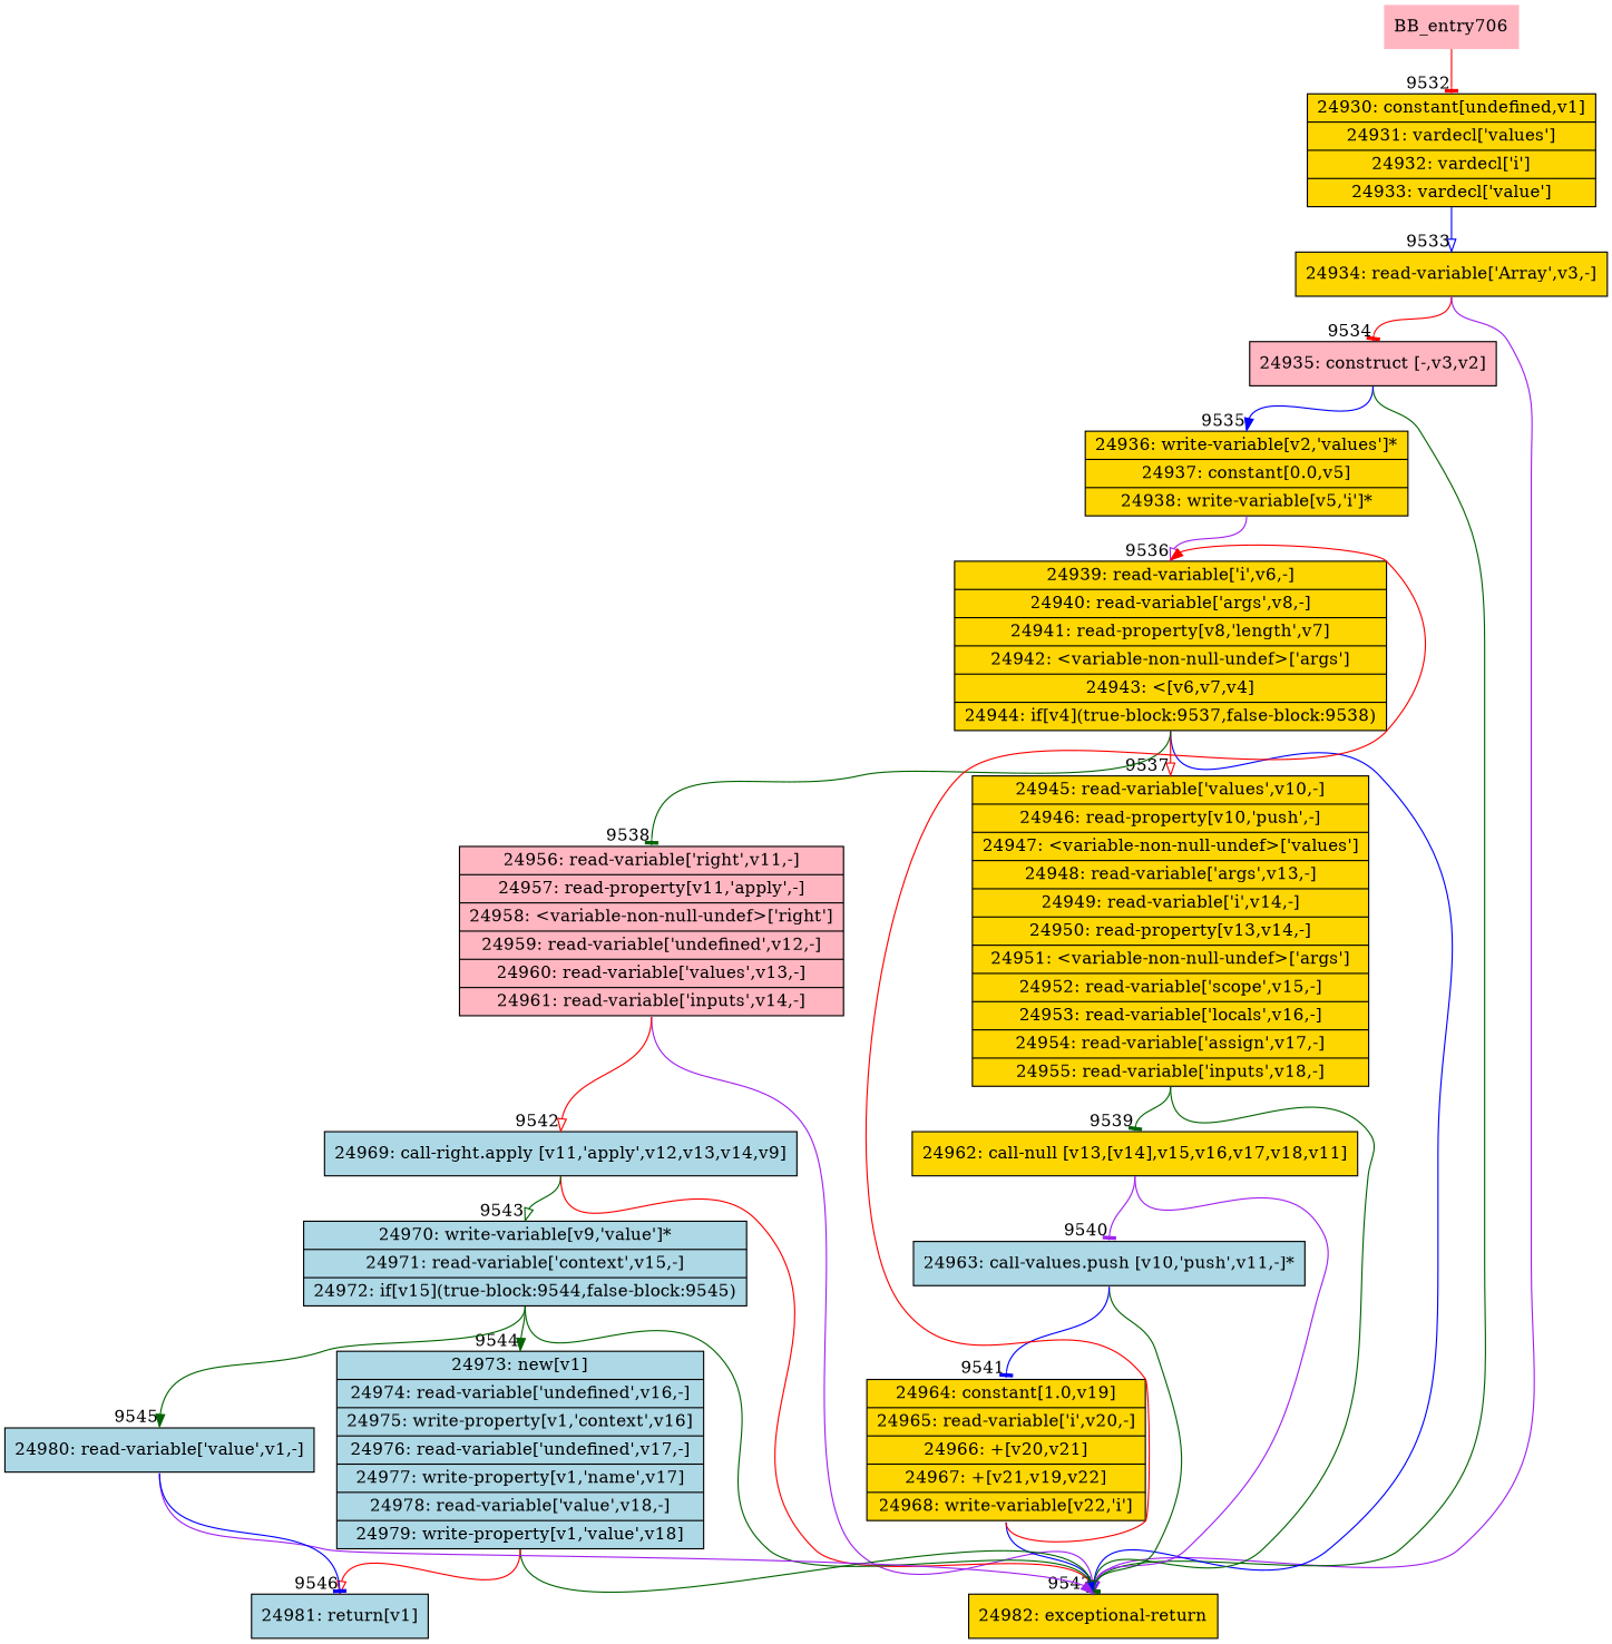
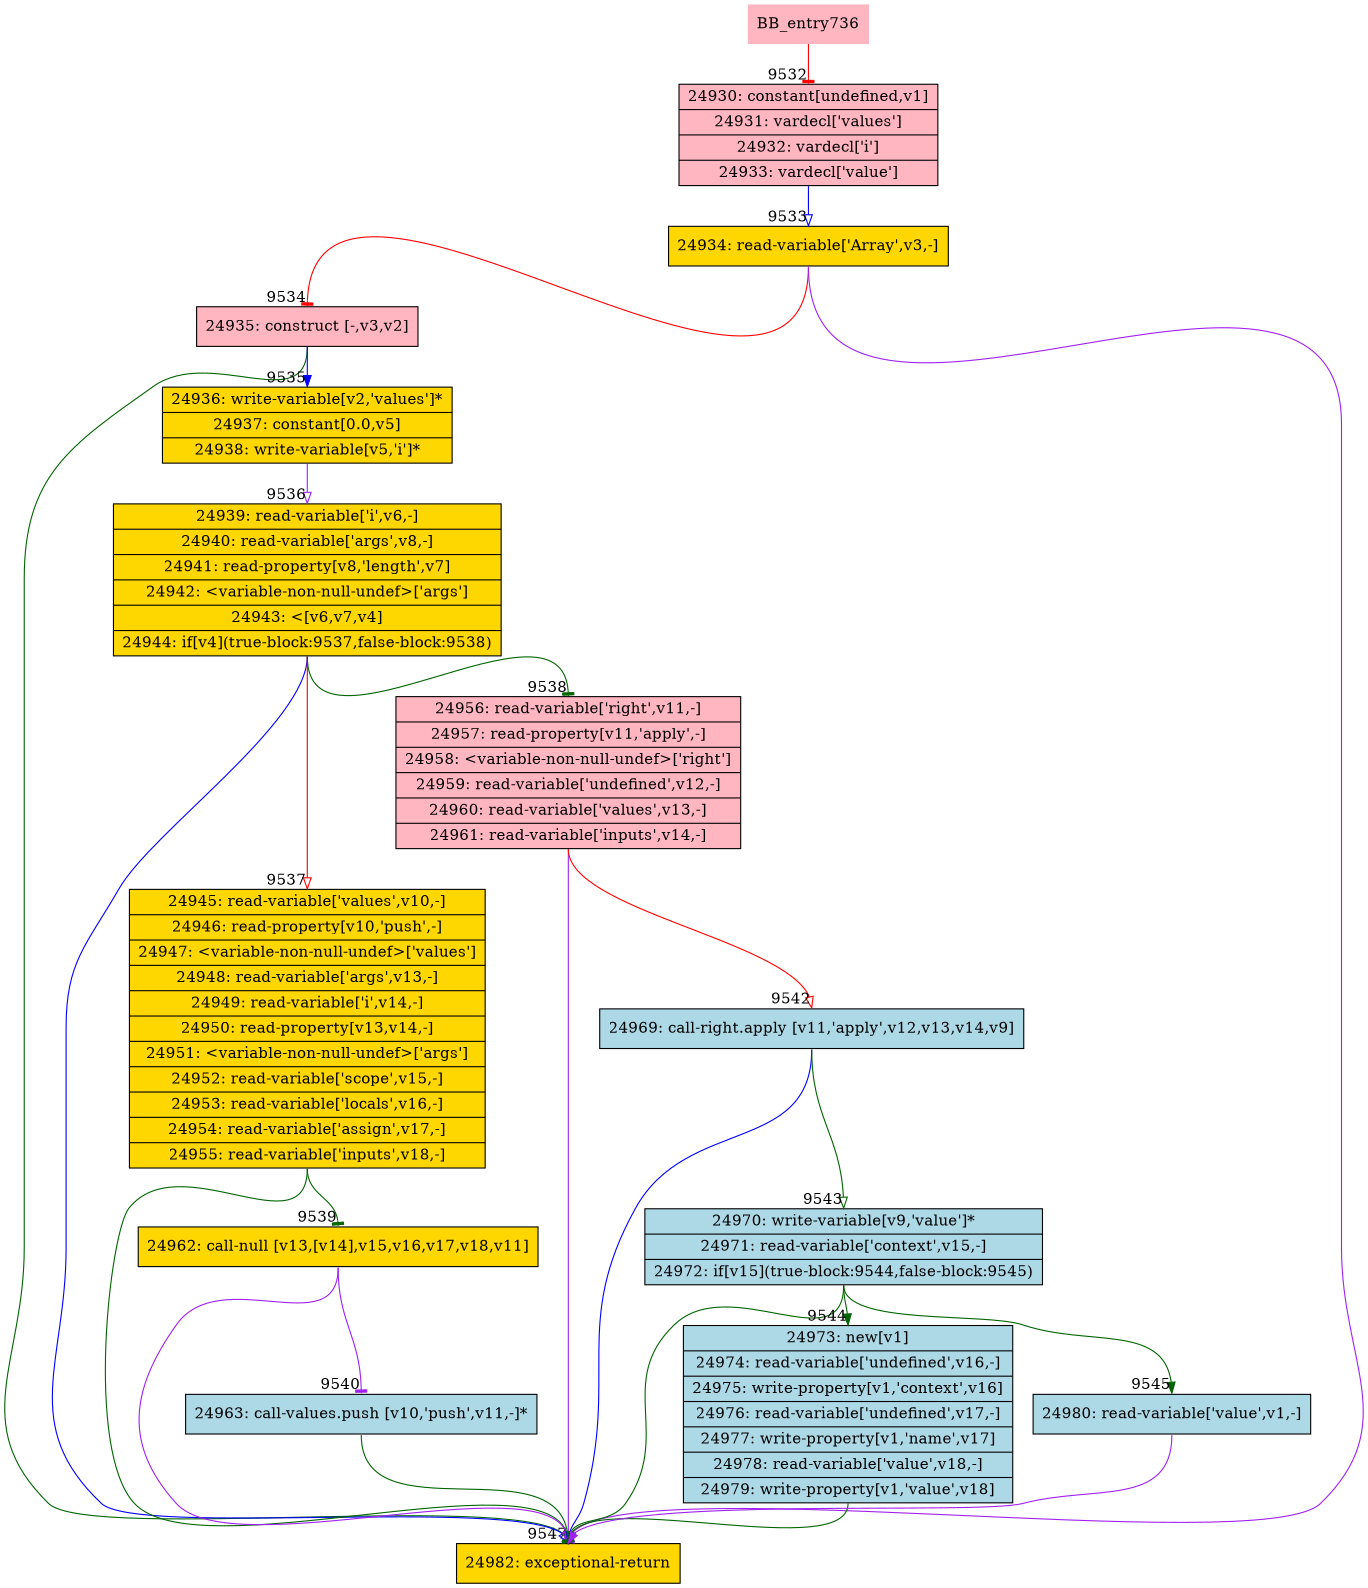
  digraph {
    rankdir=TD
    node [fillcolor=gold shape=record style=filled]
    edge [arrowhead=tee color=darkgreen headport=n tailport=s]
-   BB_entry706 [fillcolor=lightpink shape=none]
-   n2 [label="{24930: constant[undefined,v1]|24931: vardecl['values']|24932: vardecl['i']|24933: vardecl['value']}"]
+   BB_entry706 [fillcolor=lightpink shape=none label=BB_entry736]
+   n2 [fillcolor=lightpink label="{24930: constant[undefined,v1]|24931: vardecl['values']|24932: vardecl['i']|24933: vardecl['value']}"]
    n3 [label="{24934: read-variable['Array',v3,-]}"]
    n4 [fillcolor=lightpink label="{24935: construct [-,v3,v2]}"]
    n5 [label="{24982: exceptional-return}"]
    n6 [label="{24936: write-variable[v2,'values']*|24937: constant[0.0,v5]|24938: write-variable[v5,'i']*}"]
    n7 [label="{24939: read-variable['i',v6,-]|24940: read-variable['args',v8,-]|24941: read-property[v8,'length',v7]|24942: \<variable-non-null-undef\>['args']|24943: \<[v6,v7,v4]|24944: if[v4](true-block:9537,false-block:9538)}"]
    n8 [label="{24945: read-variable['values',v10,-]|24946: read-property[v10,'push',-]|24947: \<variable-non-null-undef\>['values']|24948: read-variable['args',v13,-]|24949: read-variable['i',v14,-]|24950: read-property[v13,v14,-]|24951: \<variable-non-null-undef\>['args']|24952: read-variable['scope',v15,-]|24953: read-variable['locals',v16,-]|24954: read-variable['assign',v17,-]|24955: read-variable['inputs',v18,-]}"]
    n9 [fillcolor=lightpink label="{24956: read-variable['right',v11,-]|24957: read-property[v11,'apply',-]|24958: \<variable-non-null-undef\>['right']|24959: read-variable['undefined',v12,-]|24960: read-variable['values',v13,-]|24961: read-variable['inputs',v14,-]}"]
    n10 [label="{24962: call-null [v13,[v14],v15,v16,v17,v18,v11]}"]
    n11 [fillcolor=lightblue label="{24969: call-right.apply [v11,'apply',v12,v13,v14,v9]}"]
    n12 [fillcolor=lightblue label="{24963: call-values.push [v10,'push',v11,-]*}"]
    n13 [fillcolor=lightblue label="{24970: write-variable[v9,'value']*|24971: read-variable['context',v15,-]|24972: if[v15](true-block:9544,false-block:9545)}"]
-   n14 [label="{24964: constant[1.0,v19]|24965: read-variable['i',v20,-]|24966: +[v20,v21]|24967: +[v21,v19,v22]|24968: write-variable[v22,'i']}"]
    n15 [fillcolor=lightblue label="{24973: new[v1]|24974: read-variable['undefined',v16,-]|24975: write-property[v1,'context',v16]|24976: read-variable['undefined',v17,-]|24977: write-property[v1,'name',v17]|24978: read-variable['value',v18,-]|24979: write-property[v1,'value',v18]}"]
    n16 [fillcolor=lightblue label="{24980: read-variable['value',v1,-]}"]
-   n17 [fillcolor=lightblue label="{24981: return[v1]}"]
    BB_entry706 -> n2 [color=red headlabel="    9532"]
    n2 -> n3 [arrowhead=onormal color=blue headlabel="      9533"]
    n3 -> n4 [color=red headlabel="      9534"]
    n3 -> n5 [color=purple headlabel="      9547"]
    n4 -> n5
    n4 -> n6 [arrowhead=normal color=blue headlabel="      9535"]
    n6 -> n7 [arrowhead=onormal color=purple headlabel="      9536"]
    n7 -> n5 [arrowhead=onormal color=blue]
    n7 -> n8 [arrowhead=onormal color=red headlabel="      9537"]
    n7 -> n9 [headlabel="      9538"]
-   n8 -> n5
+   n8 -> n5 [arrowhead=normal]
    n8 -> n10 [headlabel="      9539"]
    n9 -> n5 [arrowhead=normal color=purple]
    n9 -> n11 [arrowhead=onormal color=red headlabel="      9542"]
    n10 -> n5 [arrowhead=onormal color=purple]
    n10 -> n12 [color=purple headlabel="      9540"]
-   n11 -> n5 [arrowhead=normal color=red]
+   n11 -> n5 [arrowhead=normal color=blue]
    n11 -> n13 [arrowhead=onormal headlabel="      9543"]
    n12 -> n5
-   n12 -> n14 [color=blue headlabel="      9541"]
    n13 -> n5 [arrowhead=onormal]
    n13 -> n15 [arrowhead=normal headlabel="      9544"]
    n13 -> n16 [arrowhead=normal headlabel="      9545"]
-   n14 -> n5 [arrowhead=normal color=blue]
-   n14 -> n7 [arrowhead=normal color=red]
    n15 -> n5 [arrowhead=onormal]
-   n15 -> n17 [arrowhead=onormal color=red headlabel="      9546"]
    n16 -> n5 [arrowhead=normal color=purple]
-   n16 -> n17 [color=blue]
  }
